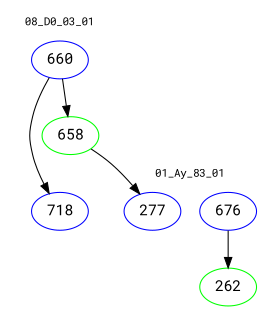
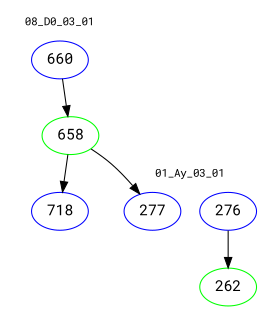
  digraph {
    fontname="Roboto Mono"
    node [color=blue fontname="Roboto Mono"]
    edge [color=black fontname="Roboto Mono"]
-   n1 [label=676]
+   n1 [label=276]
    n2 [color=green label=262]
    n3 [label=277]
    n4 [label=660]
    n5 [color=green label=658]
    n6 [label=718]
    subgraph cluster_1 {
      color=white
      fontsize=10
-     label="01_Ay_83_01"
+     label="01_Ay_03_01"
      n1
      n2
      n3
    }
    subgraph cluster_2 {
      color=white
      fontsize=10
      label="08_D0_03_01"
      n4
      n5
      n6
    }
    n1 -> n2
    n4 -> n5
    n5 -> n3
-   n4 -> n6
+   n5 -> n6
  }
